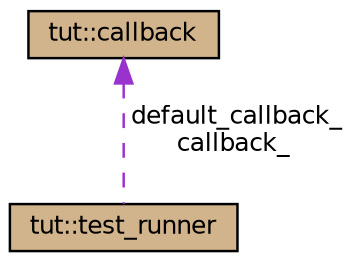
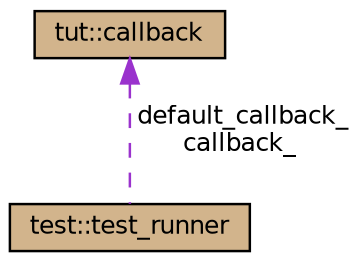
  digraph {
    node [color=black fillcolor=tan fontname=Helvetica fontsize=10 shape=record style=filled]
-   n1 [fontcolor=black height=0.2 label="tut::test_runner" width=0.4]
+   n1 [fontcolor=black height=0.2 label="test::test_runner" width=0.4]
    n2 [height=0.2 label="tut::callback" width=0.4]
    n2 -> n1 [color=darkorchid3 dir=back fontname=Helvetica fontsize=10 label=" default_callback_\ncallback_" labelfontname=Helvetica labelfontsize=10 style=dashed]
  }
